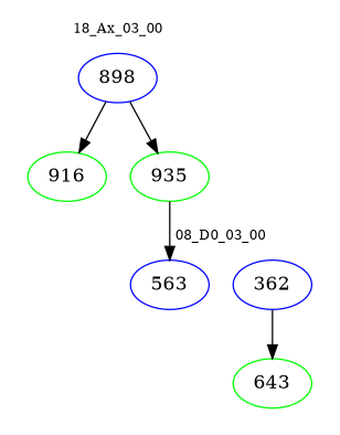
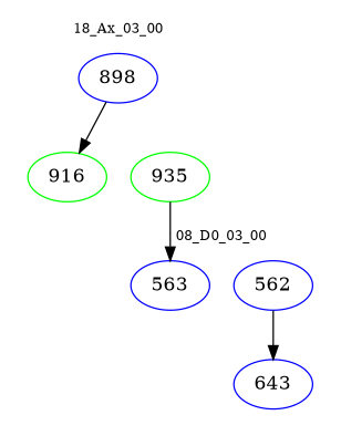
  digraph {
    node [color=blue]
    edge [color=black]
    n1 [label=898]
    n2 [color=green label=916]
    n3 [color=green label=935]
-   n4 [label=362]
+   n4 [label=562]
    n5 [label=563]
-   n6 [color=green label=643]
+   n6 [label=643]
    subgraph cluster_1 {
      color=white
      fontsize=10
      label="18_Ax_03_00"
      n1
      n2
      n3
    }
    subgraph cluster_2 {
      color=white
      fontsize=10
      label="08_D0_03_00"
      n4
      n5
      n6
    }
    n1 -> n2
-   n1 -> n3
    n3 -> n5
    n4 -> n6
  }
